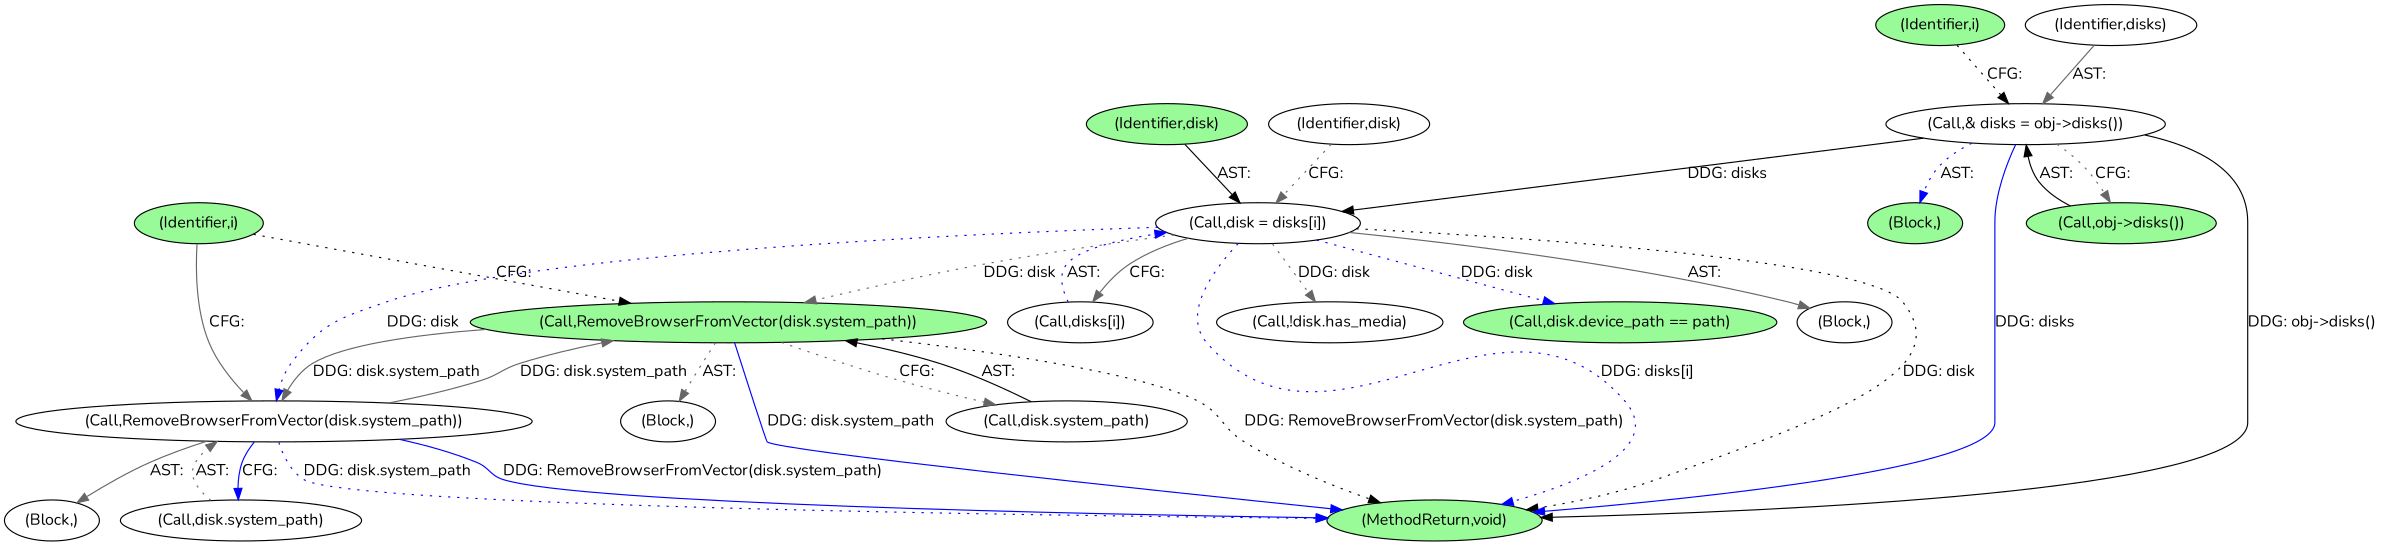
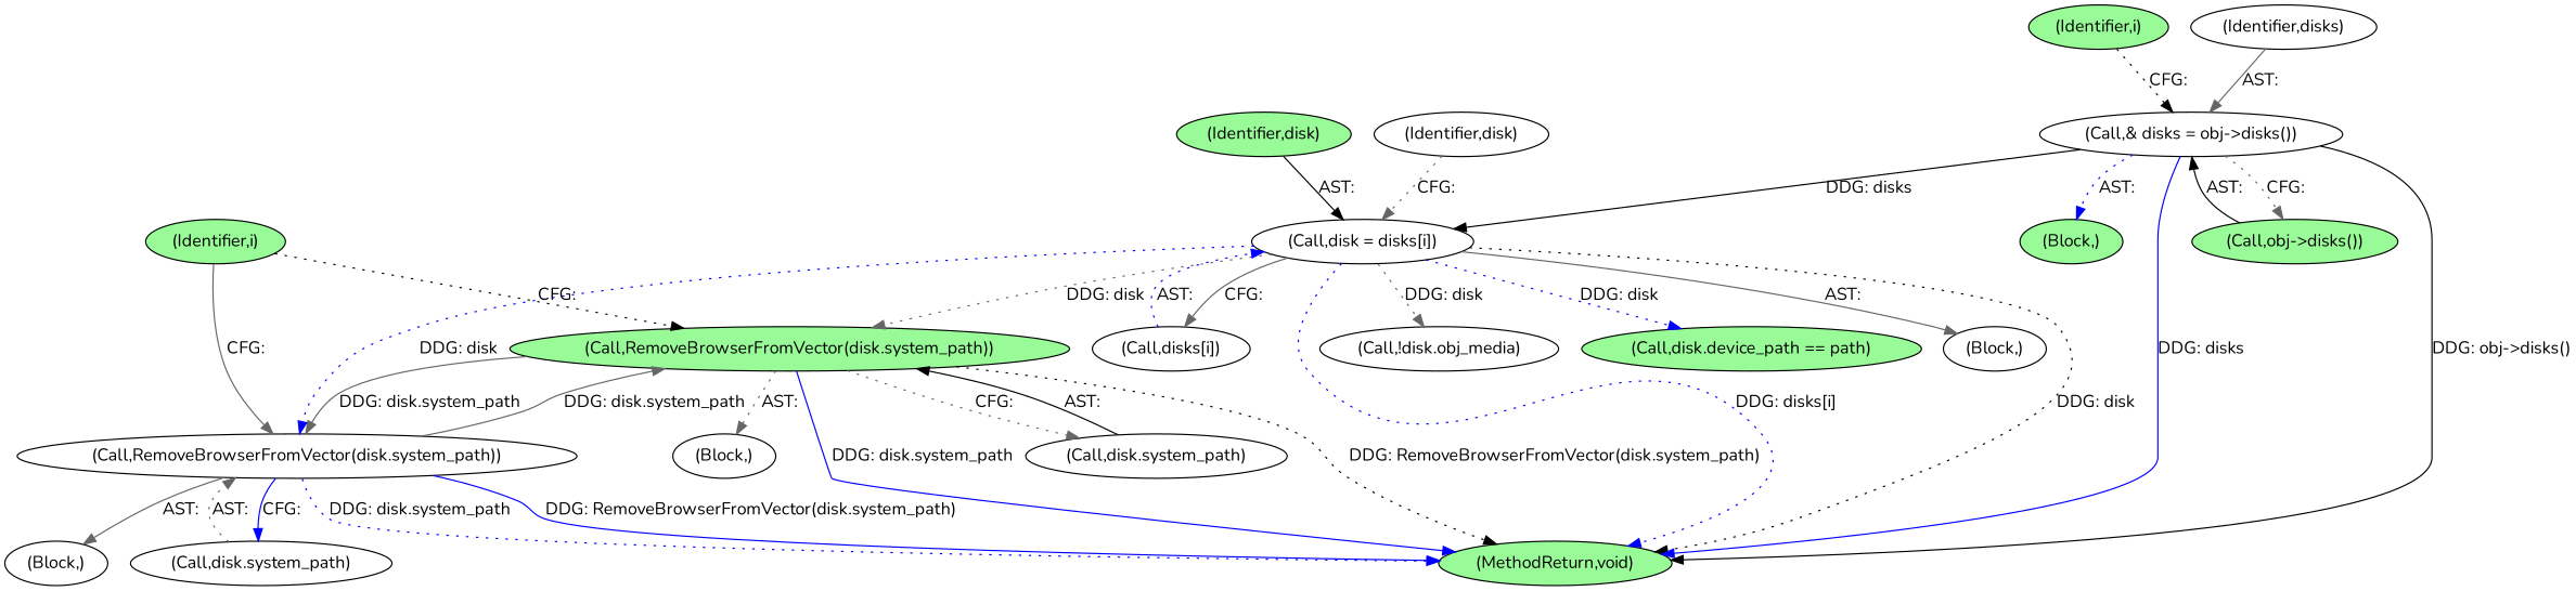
  digraph {
    fontname=Nunito
    node [fillcolor=white fontname=Nunito style=filled]
    edge [color=gray40 fontname=Nunito style=dotted]
    n1 [fillcolor=palegreen label="(Call,RemoveBrowserFromVector(disk.system_path))"]
    n2 [label="(Call,RemoveBrowserFromVector(disk.system_path))"]
    n3 [label="(Block,)"]
    n4 [label="(Call,disk.system_path)"]
    n5 [fillcolor=palegreen label="(MethodReturn,void)"]
    n6 [label="(Block,)"]
    n7 [label="(Call,disk.system_path)"]
    n8 [label="(Call,disk = disks[i])"]
-   n9 [label="(Call,!disk.has_media)"]
+   n9 [label="(Call,!disk.obj_media)"]
    n10 [label="(Call,disks[i])"]
    n11 [fillcolor=palegreen label="(Call,disk.device_path == path)"]
    n12 [label="(Block,)"]
    n13 [label="(Call,& disks = obj->disks())"]
    n14 [fillcolor=palegreen label="(Call,obj->disks())"]
    n15 [fillcolor=palegreen label="(Block,)"]
    n16 [fillcolor=palegreen label="(Identifier,disk)"]
    n17 [label="(Identifier,disk)"]
    n18 [fillcolor=palegreen label="(Identifier,i)"]
    n19 [fillcolor=palegreen label="(Identifier,i)"]
    n20 [label="(Identifier,disks)"]
    n1 -> n2 [label="DDG: disk.system_path" style=solid]
    n1 -> n3 [label="AST: "]
    n1 -> n4 [label="CFG: "]
    n1 -> n5 [color=black label="DDG: RemoveBrowserFromVector(disk.system_path)"]
    n1 -> n5 [color=blue label="DDG: disk.system_path" style=solid]
    n2 -> n1 [label="DDG: disk.system_path" style=solid]
    n2 -> n5 [color=blue label="DDG: RemoveBrowserFromVector(disk.system_path)" style=solid]
    n2 -> n5 [color=blue label="DDG: disk.system_path"]
    n2 -> n6 [label="AST: " style=solid]
    n2 -> n7 [color=blue label="CFG: " style=solid]
    n4 -> n1 [color=black label="AST: " style=solid]
    n7 -> n2 [label="AST: "]
    n8 -> n1 [label="DDG: disk"]
    n8 -> n2 [color=blue label="DDG: disk"]
    n8 -> n5 [color=black label="DDG: disk"]
    n8 -> n5 [color=blue label="DDG: disks[i]"]
    n8 -> n9 [label="DDG: disk"]
    n8 -> n10 [label="CFG: " style=solid]
    n8 -> n11 [color=blue label="DDG: disk"]
    n8 -> n12 [label="AST: " style=solid]
    n10 -> n8 [color=blue label="AST: "]
    n13 -> n5 [color=blue label="DDG: disks" style=solid]
    n13 -> n5 [color=black label="DDG: obj->disks()" style=solid]
    n13 -> n8 [color=black label="DDG: disks" style=solid]
    n13 -> n14 [label="CFG: "]
    n13 -> n15 [color=blue label="AST: "]
    n14 -> n13 [color=black label="AST: " style=solid]
    n16 -> n8 [color=black label="AST: " style=solid]
    n17 -> n8 [label="CFG: "]
    n18 -> n13 [color=black label="CFG: "]
    n19 -> n1 [color=black label="CFG: "]
    n19 -> n2 [label="CFG: " style=solid]
    n20 -> n13 [label="AST: " style=solid]
  }
